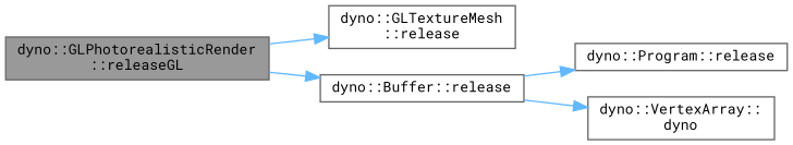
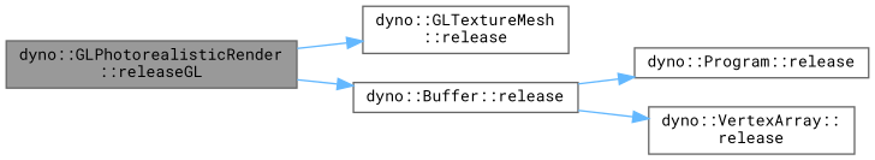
  digraph {
    fontname="Roboto Mono"
    rankdir=LR
    node [color=grey40 fillcolor=white fontname="Roboto Mono" fontsize=10 shape=box style=filled]
    edge [color=steelblue1 fontname="Roboto Mono" fontsize=10 labelfontname=Helvetica labelfontsize=10 style=solid]
    n1 [color=gray40 fillcolor=grey60 fontcolor=black height=0.2 label="dyno::GLPhotorealisticRender\l::releaseGL" width=0.4]
    n2 [height=0.2 label="dyno::GLTextureMesh\l::release" width=0.4]
    n3 [height=0.2 label="dyno::Buffer::release" width=0.4]
    n4 [height=0.2 label="dyno::Program::release" width=0.4]
-   n5 [height=0.2 label="dyno::VertexArray::\ldyno" width=0.4]
+   n5 [height=0.2 label="dyno::VertexArray::\lrelease" width=0.4]
    n1 -> n2
    n1 -> n3
    n3 -> n4
    n3 -> n5
  }
